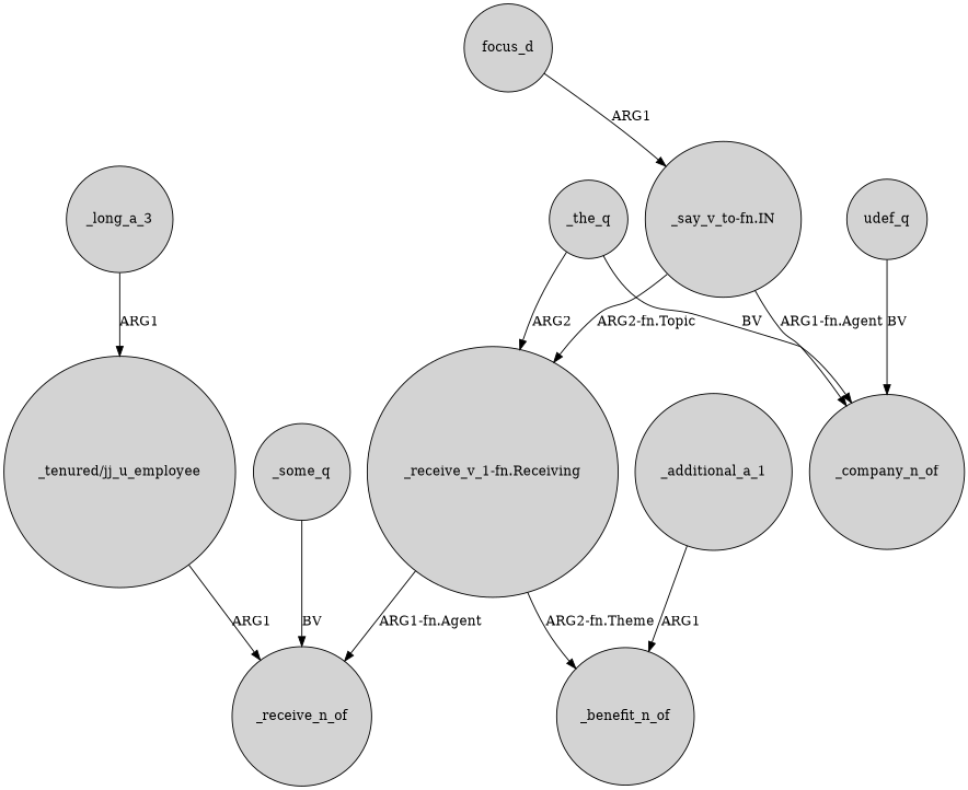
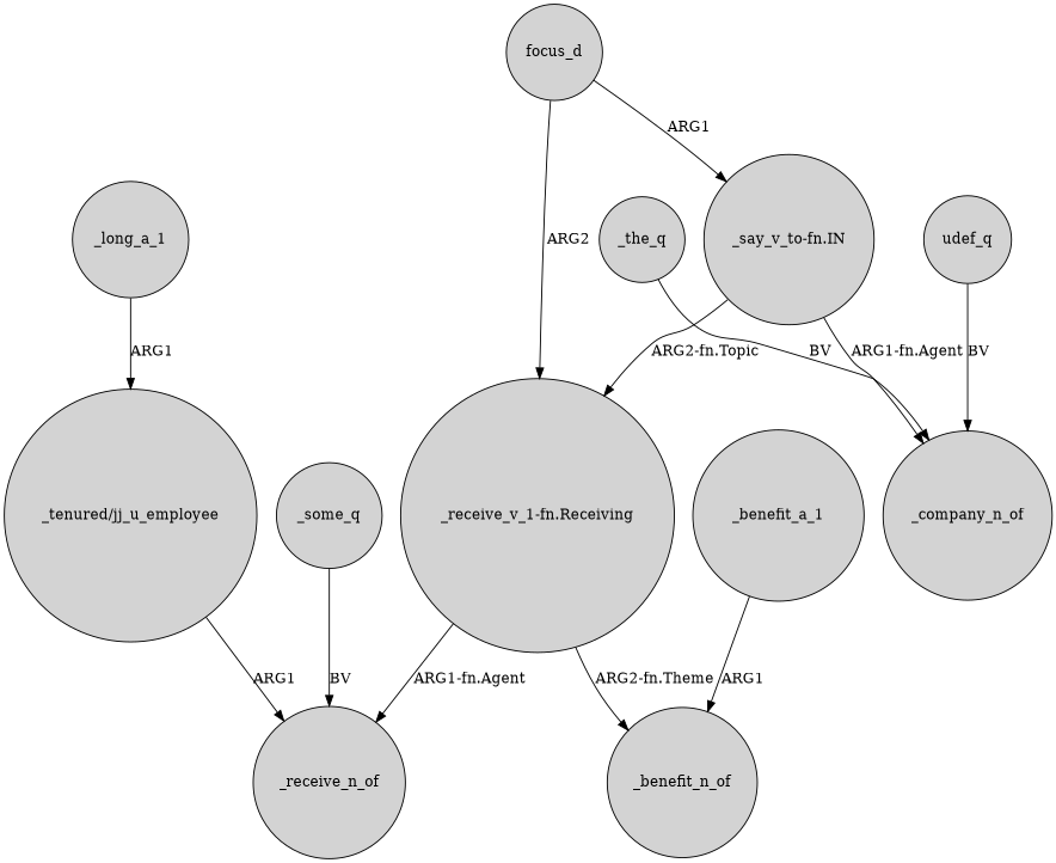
  digraph {
    node [shape=circle style=filled]
    n1 [label="_tenured/jj_u_employee"]
-   _long_a_1 [label=_long_a_3]
+   _long_a_1
    n3 [label=_receive_n_of]
    "_say_v_to-fn.IN"
    _company_n_of
    "_receive_v_1-fn.Receiving"
    _benefit_n_of
    focus_d
    _some_q
    _the_q
    udef_q
-   _additional_a_1
+   _additional_a_1 [label=_benefit_a_1]
    n1 -> n3 [label=ARG1]
    _long_a_1 -> n1 [label=ARG1]
    "_say_v_to-fn.IN" -> _company_n_of [label="ARG1-fn.Agent"]
    "_say_v_to-fn.IN" -> "_receive_v_1-fn.Receiving" [label="ARG2-fn.Topic"]
    "_receive_v_1-fn.Receiving" -> n3 [label="ARG1-fn.Agent"]
    "_receive_v_1-fn.Receiving" -> _benefit_n_of [label="ARG2-fn.Theme"]
    focus_d -> "_say_v_to-fn.IN" [label=ARG1]
-   _the_q -> "_receive_v_1-fn.Receiving" [label=ARG2]
+   focus_d -> "_receive_v_1-fn.Receiving" [label=ARG2]
    _some_q -> n3 [label=BV]
    _the_q -> _company_n_of [label=BV]
    udef_q -> _company_n_of [label=BV]
    _additional_a_1 -> _benefit_n_of [label=ARG1]
  }
